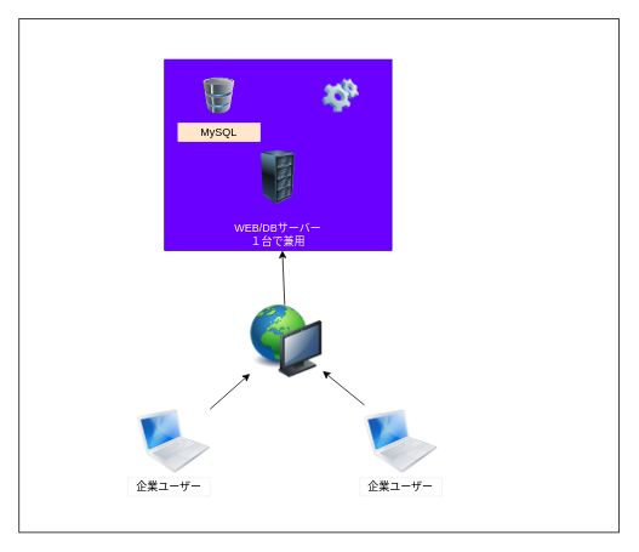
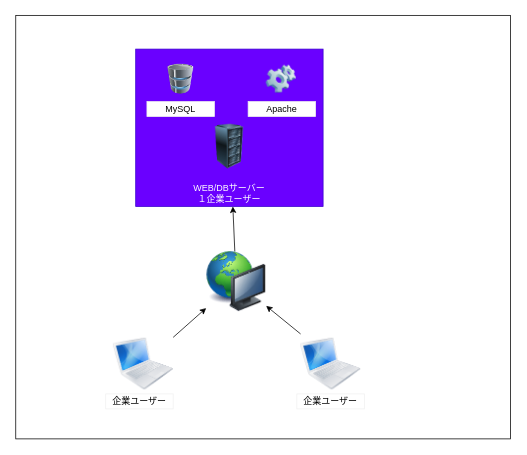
  <mxCell id="0" />
  <mxCell id="1" parent="0" />
  <mxCell id="2" value="" style="rounded=0;whiteSpace=wrap;html=1;" parent="1" vertex="1"><mxGeometry x="20" y="20" width="660" height="565" as="geometry" /></mxCell>
- <mxCell id="3" value="WEB/DBサーバー&lt;br&gt;１台で兼用" style="rounded=0;whiteSpace=wrap;html=1;strokeColor=#3700CC;verticalAlign=bottom;fillColor=#6a00ff;fontColor=#ffffff;" parent="1" vertex="1"><mxGeometry x="180" y="65" width="250" height="210" as="geometry" /></mxCell>
+ <mxCell id="3" value="WEB/DBサーバー&lt;br&gt;１企業ユーザー" style="rounded=0;whiteSpace=wrap;html=1;strokeColor=#3700CC;verticalAlign=bottom;fillColor=#6a00ff;fontColor=#ffffff;" parent="1" vertex="1"><mxGeometry x="180" y="65" width="250" height="210" as="geometry" /></mxCell>
  <mxCell id="4" value="" style="image;html=1;image=img/lib/clip_art/computers/Database_128x128.png" parent="1" vertex="1"><mxGeometry x="220" y="85" width="40" height="40" as="geometry" /></mxCell>
  <mxCell id="5" value="" style="edgeStyle=none;rounded=0;orthogonalLoop=1;jettySize=auto;html=1;" parent="1" source="6" target="8" edge="1"><mxGeometry relative="1" as="geometry"><mxPoint x="190" y="355" as="targetPoint" /></mxGeometry></mxCell>
  <mxCell id="6" value="" style="image;html=1;image=img/lib/clip_art/computers/MacBook_128x128.png" parent="1" vertex="1"><mxGeometry x="150" y="445" width="80" height="80" as="geometry" /></mxCell>
  <mxCell id="7" value="" style="edgeStyle=none;rounded=0;orthogonalLoop=1;jettySize=auto;html=1;" parent="1" source="8" target="3" edge="1"><mxGeometry relative="1" as="geometry" /></mxCell>
  <mxCell id="8" value="" style="image;html=1;image=img/lib/clip_art/computers/Network_128x128.png" parent="1" vertex="1"><mxGeometry x="274" y="335" width="80" height="80" as="geometry" /></mxCell>
  <mxCell id="9" value="" style="image;html=1;image=img/lib/clip_art/computers/Server_Rack_128x128.png;strokeColor=#030303;" parent="1" vertex="1"><mxGeometry x="275" y="165" width="60" height="60" as="geometry" /></mxCell>
  <mxCell id="10" value="" style="image;html=1;image=img/lib/clip_art/computers/MacBook_128x128.png" parent="1" vertex="1"><mxGeometry x="400" y="445" width="80" height="80" as="geometry" /></mxCell>
  <mxCell id="11" value="" style="image;html=1;image=img/lib/clip_art/computers/Software_128x128.png" parent="1" vertex="1"><mxGeometry x="354" y="80" width="40" height="50" as="geometry" /></mxCell>
- <mxCell id="12" value="MySQL" style="rounded=0;whiteSpace=wrap;html=1;strokeColor=#F0F0F0;fillColor=#ffe6cc;" parent="1" vertex="1"><mxGeometry x="195" y="135" width="90" height="20" as="geometry" /></mxCell>
+ <mxCell id="12" value="MySQL" style="rounded=0;whiteSpace=wrap;html=1;strokeColor=#F0F0F0;" parent="1" vertex="1"><mxGeometry x="195" y="135" width="90" height="20" as="geometry" /></mxCell>
+ <mxCell id="13" value="Apache" style="rounded=0;whiteSpace=wrap;html=1;strokeColor=#F0F0F0;" parent="1" vertex="1"><mxGeometry x="330" y="135" width="90" height="20" as="geometry" /></mxCell>
  <mxCell id="14" value="企業ユーザー" style="rounded=0;whiteSpace=wrap;html=1;strokeColor=#F0F0F0;" parent="1" vertex="1"><mxGeometry x="140" y="525" width="90" height="20" as="geometry" /></mxCell>
  <mxCell id="15" value="企業ユーザー" style="rounded=0;whiteSpace=wrap;html=1;strokeColor=#F0F0F0;" parent="1" vertex="1"><mxGeometry x="395" y="525" width="90" height="20" as="geometry" /></mxCell>
  <mxCell id="16" value="" style="edgeStyle=none;rounded=0;orthogonalLoop=1;jettySize=auto;html=1;exitX=0;exitY=0;exitDx=0;exitDy=0;" parent="1" source="10" target="8" edge="1"><mxGeometry relative="1" as="geometry"><mxPoint x="230" y="449.516" as="sourcePoint" /><mxPoint x="274" y="410.484" as="targetPoint" /><Array as="points" /></mxGeometry></mxCell>
